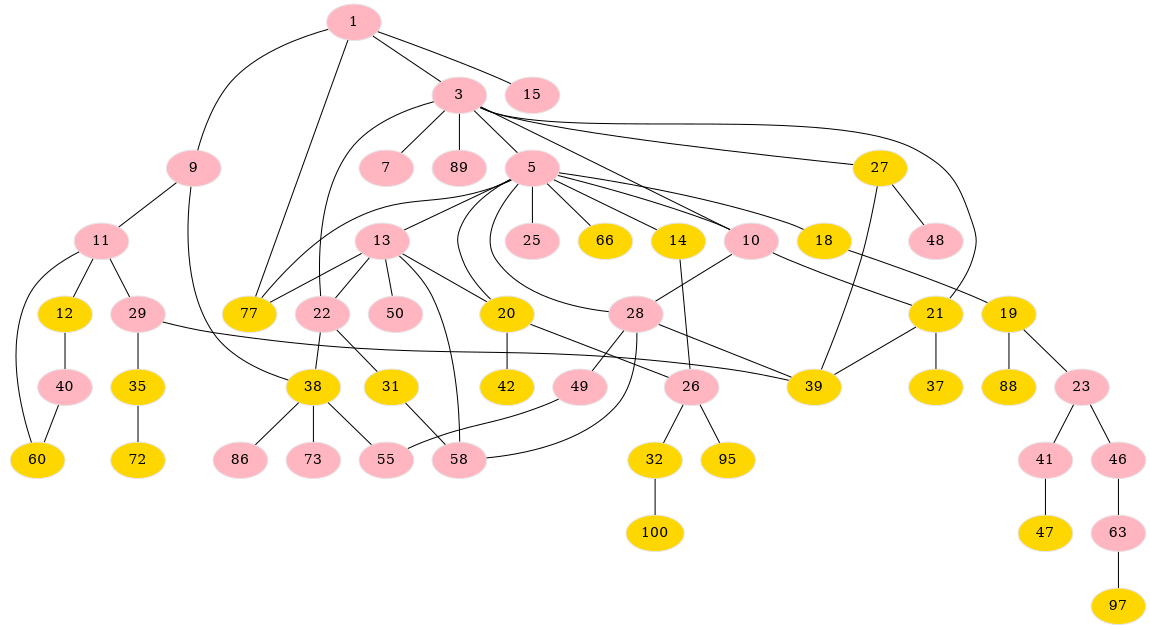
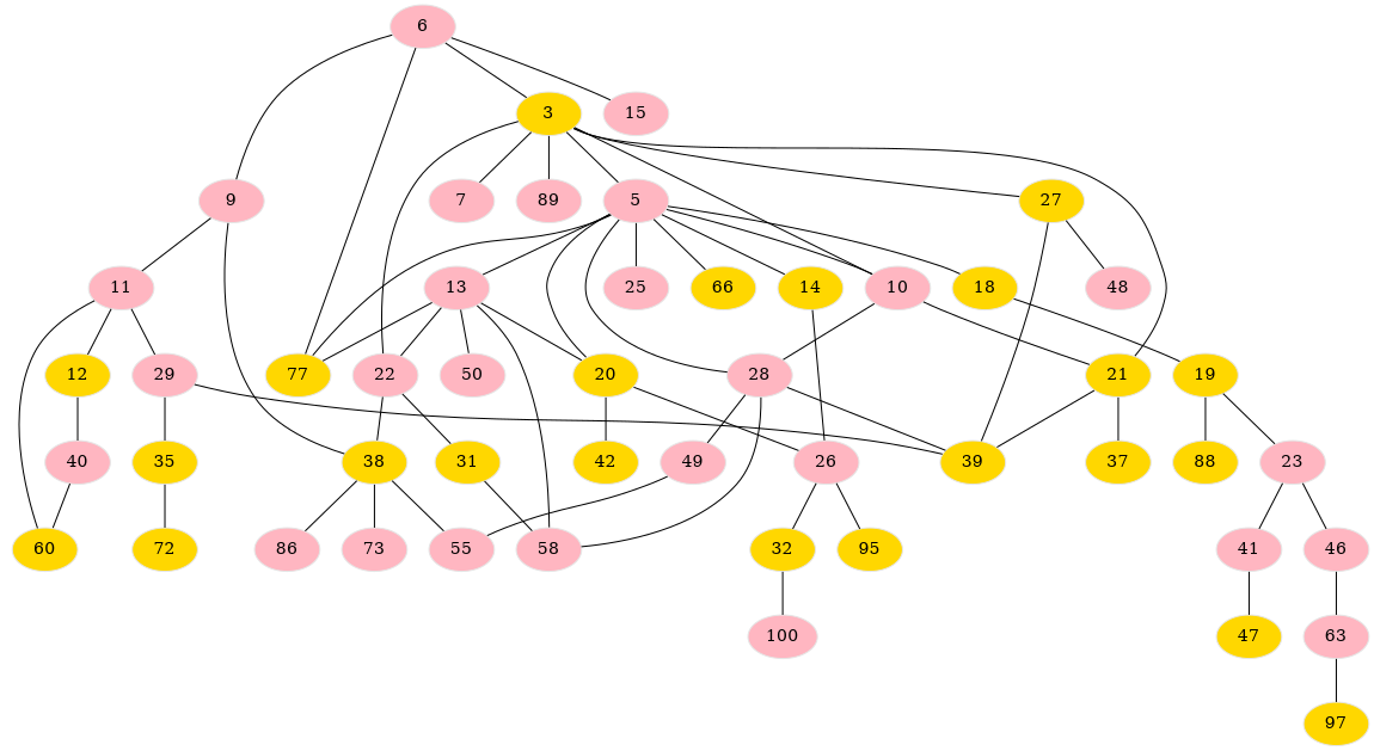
  graph {
    node [color=gray90 fillcolor=lightpink style=filled]
-   1 [super="+2+96"]
-   3 [super="+4+76"]
+   1 [super="+2+96" label=6]
+   3 [fillcolor=gold super="+4+76"]
    9 [super="+61"]
    15
    77 [fillcolor=gold]
    5 [super="+68+8+6"]
    7 [super="+53"]
    10 [super="+34+93"]
    21 [fillcolor=gold]
    22 [super="+30"]
    27 [fillcolor=gold super="+36"]
    89
    11
    38 [fillcolor=gold super="+51"]
    13 [super="+57+24+33"]
    14 [fillcolor=gold]
    18 [fillcolor=gold super="+56+71"]
    20 [fillcolor=gold super="+52"]
    25
    28 [super="+43+45"]
    66 [fillcolor=gold]
    37 [fillcolor=gold super="+99"]
    39 [fillcolor=gold super="+59"]
    31 [fillcolor=gold super="+64"]
    48
    50
    58 [super="+79"]
    26
    19 [fillcolor=gold]
    42 [fillcolor=gold]
    49
    12 [fillcolor=gold]
    29
    60 [fillcolor=gold]
    55 [super="+90"]
    73
    86
    40
    35 [fillcolor=gold]
    32 [fillcolor=gold]
    95 [fillcolor=gold]
    23
    88 [fillcolor=gold]
    41
    46
    47 [fillcolor=gold super="+62+54+80"]
    63
-   100 [fillcolor=gold]
+   100
    72 [fillcolor=gold]
    97 [fillcolor=gold]
    1 -- 3
    1 -- 9
    1 -- 15
    1 -- 77
    3 -- 5
    3 -- 7
    3 -- 10
    3 -- 21
    3 -- 22
    3 -- 27
    3 -- 89
    9 -- 11
    9 -- 38
    5 -- 77
    5 -- 10
    5 -- 13
    5 -- 14
    5 -- 18
    5 -- 20
    5 -- 25
    5 -- 28
    5 -- 66
    10 -- 21
    10 -- 28
    21 -- 37
    21 -- 39
    22 -- 38
    22 -- 31
    27 -- 39
    27 -- 48
    11 -- 12
    11 -- 29
    11 -- 60
    38 -- 55
    38 -- 73
    38 -- 86
    13 -- 77
    13 -- 22
    13 -- 20
    13 -- 50
    13 -- 58
    14 -- 26
    18 -- 19
    20 -- 26
    20 -- 42
    28 -- 39
    28 -- 58
    28 -- 49
    31 -- 58
    26 -- 32
    26 -- 95
    19 -- 23
    19 -- 88
    49 -- 55
    12 -- 40
    29 -- 39
    29 -- 35
    40 -- 60
    35 -- 72
    32 -- 100
    23 -- 41
    23 -- 46
    41 -- 47
    46 -- 63
    63 -- 97
  }
